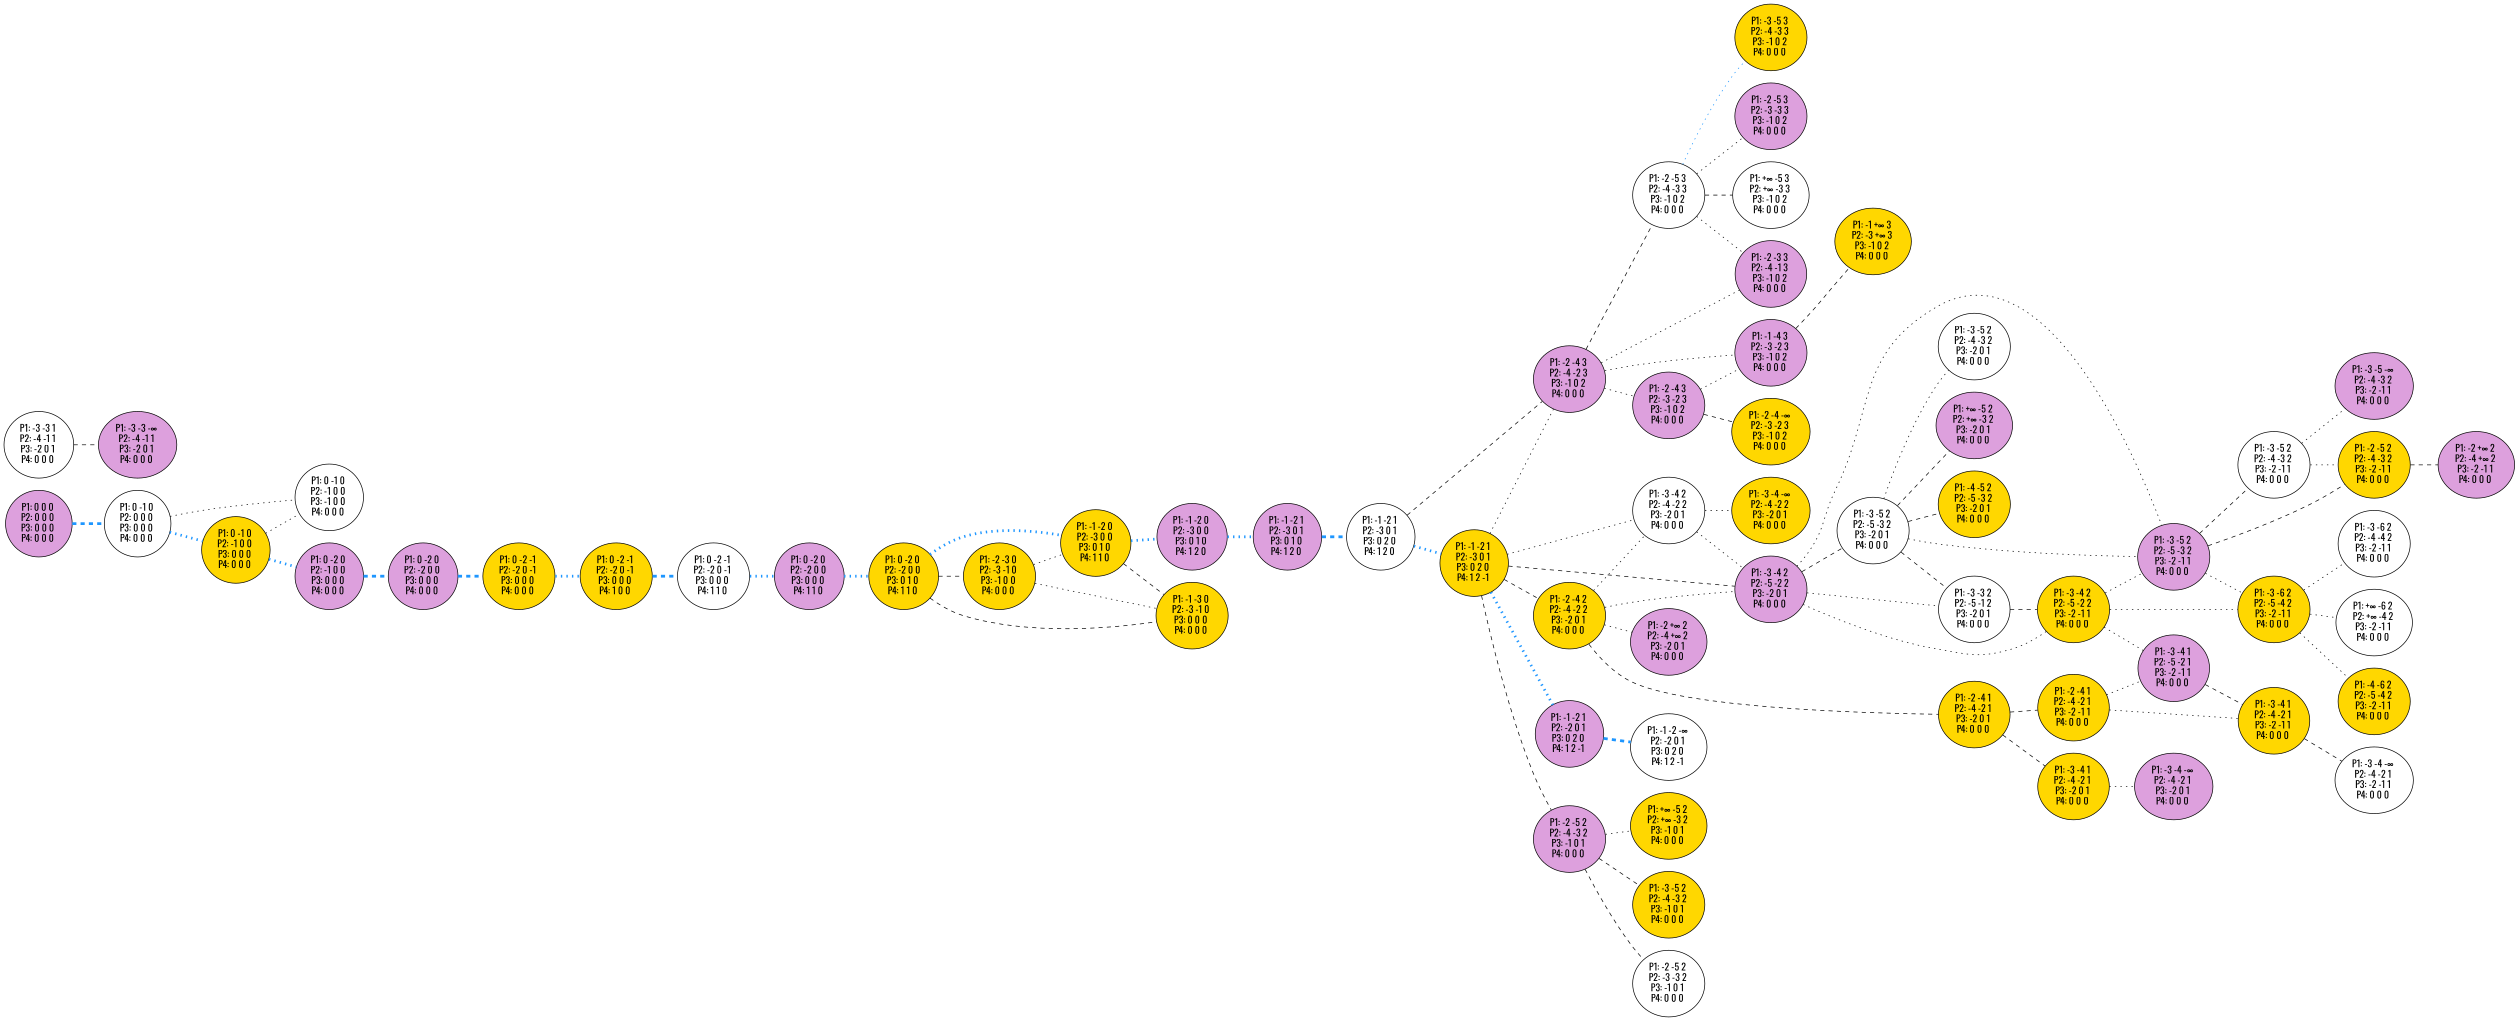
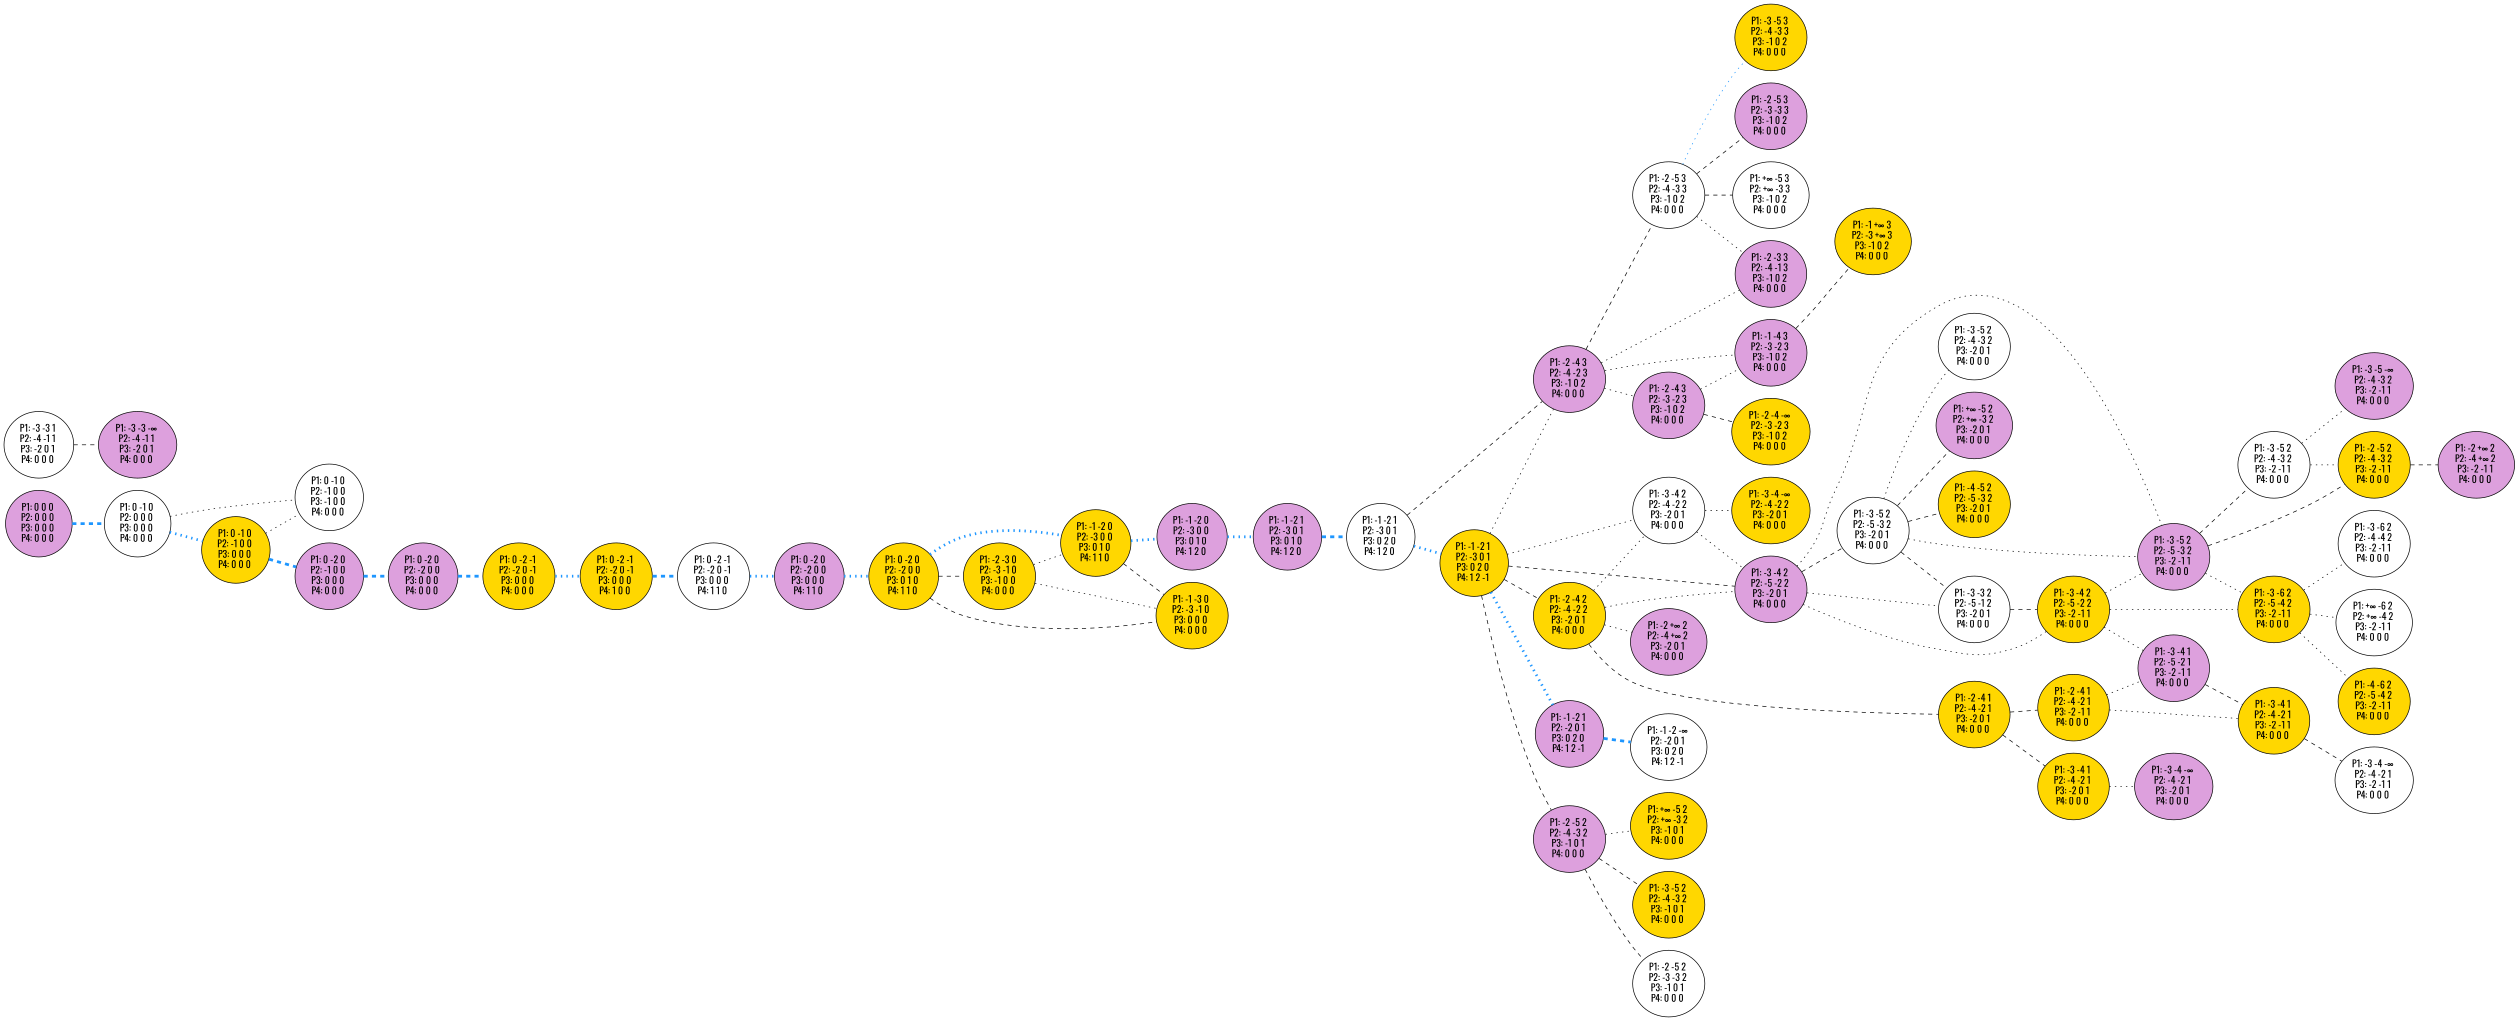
  graph {
    color=black
    fontname=Oswald
    rankdir=LR
    node [fillcolor=gold fontname=Oswald style=filled]
    edge [color=black fontname=Oswald style=dotted]
    n1 [fillcolor=plum label="P1: 0 0 0 \nP2: 0 0 0 \nP3: 0 0 0 \nP4: 0 0 0 \n"]
    n2 [fillcolor=white label="P1: 0 -1 0 \nP2: 0 0 0 \nP3: 0 0 0 \nP4: 0 0 0 \n"]
    n3 [label="P1: 0 -1 0 \nP2: -1 0 0 \nP3: 0 0 0 \nP4: 0 0 0 \n"]
    n4 [fillcolor=white label="P1: 0 -1 0 \nP2: -1 0 0 \nP3: -1 0 0 \nP4: 0 0 0 \n"]
    n5 [fillcolor=plum label="P1: 0 -2 0 \nP2: -1 0 0 \nP3: 0 0 0 \nP4: 0 0 0 \n"]
    n6 [fillcolor=plum label="P1: 0 -2 0 \nP2: -2 0 0 \nP3: 0 0 0 \nP4: 0 0 0 \n"]
    n7 [label="P1: 0 -2 -1 \nP2: -2 0 -1 \nP3: 0 0 0 \nP4: 0 0 0 \n"]
    n8 [label="P1: 0 -2 -1 \nP2: -2 0 -1 \nP3: 0 0 0 \nP4: 1 0 0 \n"]
    n9 [fillcolor=white label="P1: 0 -2 -1 \nP2: -2 0 -1 \nP3: 0 0 0 \nP4: 1 1 0 \n"]
    n10 [fillcolor=plum label="P1: 0 -2 0 \nP2: -2 0 0 \nP3: 0 0 0 \nP4: 1 1 0 \n"]
    n11 [label="P1: 0 -2 0 \nP2: -2 0 0 \nP3: 0 1 0 \nP4: 1 1 0 \n"]
    n12 [label="P1: -2 -3 0 \nP2: -3 -1 0 \nP3: -1 0 0 \nP4: 0 0 0 \n"]
    n13 [label="P1: -1 -2 0 \nP2: -3 0 0 \nP3: 0 1 0 \nP4: 1 1 0 \n"]
    n14 [label="P1: -1 -3 0 \nP2: -3 -1 0 \nP3: 0 0 0 \nP4: 0 0 0 \n"]
    n15 [fillcolor=plum label="P1: -1 -2 0 \nP2: -3 0 0 \nP3: 0 1 0 \nP4: 1 2 0 \n"]
    n16 [fillcolor=plum label="P1: -1 -2 1 \nP2: -3 0 1 \nP3: 0 1 0 \nP4: 1 2 0 \n"]
    n17 [fillcolor=white label="P1: -1 -2 1 \nP2: -3 0 1 \nP3: 0 2 0 \nP4: 1 2 0 \n"]
    n18 [label="P1: -1 -2 1 \nP2: -3 0 1 \nP3: 0 2 0 \nP4: 1 2 -1 \n"]
    n19 [fillcolor=plum label="P1: -2 -4 3 \nP2: -4 -2 3 \nP3: -1 0 2 \nP4: 0 0 0 \n"]
    n20 [fillcolor=plum label="P1: -1 -2 1 \nP2: -2 0 1 \nP3: 0 2 0 \nP4: 1 2 -1 \n"]
    n21 [fillcolor=plum label="P1: -2 -5 2 \nP2: -4 -3 2 \nP3: -1 0 1 \nP4: 0 0 0 \n"]
    n22 [label="P1: -2 -4 2 \nP2: -4 -2 2 \nP3: -2 0 1 \nP4: 0 0 0 \n"]
    n23 [fillcolor=white label="P1: -3 -4 2 \nP2: -4 -2 2 \nP3: -2 0 1 \nP4: 0 0 0 \n"]
    n24 [fillcolor=plum label="P1: -3 -4 2 \nP2: -5 -2 2 \nP3: -2 0 1 \nP4: 0 0 0 \n"]
    n25 [fillcolor=plum label="P1: -2 -4 3 \nP2: -3 -2 3 \nP3: -1 0 2 \nP4: 0 0 0 \n"]
    n26 [fillcolor=plum label="P1: -1 -4 3 \nP2: -3 -2 3 \nP3: -1 0 2 \nP4: 0 0 0 \n"]
    n27 [fillcolor=white label="P1: -2 -5 3 \nP2: -4 -3 3 \nP3: -1 0 2 \nP4: 0 0 0 \n"]
    n28 [fillcolor=plum label="P1: -2 -3 3 \nP2: -4 -1 3 \nP3: -1 0 2 \nP4: 0 0 0 \n"]
    n29 [fillcolor=white label="P1: -1 -2 -∞ \nP2: -2 0 1 \nP3: 0 2 0 \nP4: 1 2 -1 \n"]
    n30 [label="P1: +∞ -5 2 \nP2: +∞ -3 2 \nP3: -1 0 1 \nP4: 0 0 0 \n"]
    n31 [label="P1: -3 -5 2 \nP2: -4 -3 2 \nP3: -1 0 1 \nP4: 0 0 0 \n"]
    n32 [fillcolor=white label="P1: -2 -5 2 \nP2: -3 -3 2 \nP3: -1 0 1 \nP4: 0 0 0 \n"]
    n33 [fillcolor=plum label="P1: -2 +∞ 2 \nP2: -4 +∞ 2 \nP3: -2 0 1 \nP4: 0 0 0 \n"]
    n34 [label="P1: -2 -4 1 \nP2: -4 -2 1 \nP3: -2 0 1 \nP4: 0 0 0 \n"]
    n35 [label="P1: -3 -4 -∞ \nP2: -4 -2 2 \nP3: -2 0 1 \nP4: 0 0 0 \n"]
    n36 [fillcolor=white label="P1: -3 -5 2 \nP2: -5 -3 2 \nP3: -2 0 1 \nP4: 0 0 0 \n"]
    n37 [fillcolor=white label="P1: -3 -3 2 \nP2: -5 -1 2 \nP3: -2 0 1 \nP4: 0 0 0 \n"]
    n38 [label="P1: -3 -4 2 \nP2: -5 -2 2 \nP3: -2 -1 1 \nP4: 0 0 0 \n"]
    n39 [fillcolor=plum label="P1: -3 -5 2 \nP2: -5 -3 2 \nP3: -2 -1 1 \nP4: 0 0 0 \n"]
    n40 [label="P1: -2 -4 -∞ \nP2: -3 -2 3 \nP3: -1 0 2 \nP4: 0 0 0 \n"]
    n41 [label="P1: -1 +∞ 3 \nP2: -3 +∞ 3 \nP3: -1 0 2 \nP4: 0 0 0 \n"]
    n42 [fillcolor=white label="P1: +∞ -5 3 \nP2: +∞ -3 3 \nP3: -1 0 2 \nP4: 0 0 0 \n"]
    n43 [label="P1: -3 -5 3 \nP2: -4 -3 3 \nP3: -1 0 2 \nP4: 0 0 0 \n"]
    n44 [fillcolor=plum label="P1: -2 -5 3 \nP2: -3 -3 3 \nP3: -1 0 2 \nP4: 0 0 0 \n"]
    n45 [label="P1: -2 -4 1 \nP2: -4 -2 1 \nP3: -2 -1 1 \nP4: 0 0 0 \n"]
    n46 [label="P1: -3 -4 1 \nP2: -4 -2 1 \nP3: -2 0 1 \nP4: 0 0 0 \n"]
    n47 [fillcolor=plum label="P1: +∞ -5 2 \nP2: +∞ -3 2 \nP3: -2 0 1 \nP4: 0 0 0 \n"]
    n48 [label="P1: -4 -5 2 \nP2: -5 -3 2 \nP3: -2 0 1 \nP4: 0 0 0 \n"]
    n49 [fillcolor=white label="P1: -3 -5 2 \nP2: -4 -3 2 \nP3: -2 0 1 \nP4: 0 0 0 \n"]
    n50 [label="P1: -3 -6 2 \nP2: -5 -4 2 \nP3: -2 -1 1 \nP4: 0 0 0 \n"]
    n51 [fillcolor=plum label="P1: -3 -4 1 \nP2: -5 -2 1 \nP3: -2 -1 1 \nP4: 0 0 0 \n"]
    n52 [fillcolor=white label="P1: -3 -5 2 \nP2: -4 -3 2 \nP3: -2 -1 1 \nP4: 0 0 0 \n"]
    n53 [label="P1: -2 -5 2 \nP2: -4 -3 2 \nP3: -2 -1 1 \nP4: 0 0 0 \n"]
    n54 [label="P1: -3 -4 1 \nP2: -4 -2 1 \nP3: -2 -1 1 \nP4: 0 0 0 \n"]
    n55 [fillcolor=plum label="P1: -3 -4 -∞ \nP2: -4 -2 1 \nP3: -2 0 1 \nP4: 0 0 0 \n"]
    n56 [fillcolor=white label="P1: +∞ -6 2 \nP2: +∞ -4 2 \nP3: -2 -1 1 \nP4: 0 0 0 \n"]
    n57 [label="P1: -4 -6 2 \nP2: -5 -4 2 \nP3: -2 -1 1 \nP4: 0 0 0 \n"]
    n58 [fillcolor=white label="P1: -3 -6 2 \nP2: -4 -4 2 \nP3: -2 -1 1 \nP4: 0 0 0 \n"]
    n59 [fillcolor=plum label="P1: -3 -5 -∞ \nP2: -4 -3 2 \nP3: -2 -1 1 \nP4: 0 0 0 \n"]
    n60 [fillcolor=plum label="P1: -2 +∞ 2 \nP2: -4 +∞ 2 \nP3: -2 -1 1 \nP4: 0 0 0 \n"]
    n61 [fillcolor=white label="P1: -3 -4 -∞ \nP2: -4 -2 1 \nP3: -2 -1 1 \nP4: 0 0 0 \n"]
    n62 [fillcolor=white label="P1: -3 -3 1 \nP2: -4 -1 1 \nP3: -2 0 1 \nP4: 0 0 0 \n"]
    n63 [fillcolor=plum label="P1: -3 -3 -∞ \nP2: -4 -1 1 \nP3: -2 0 1 \nP4: 0 0 0 \n"]
    n1 -- n2 [color="#1E96FF" penwidth=4.0 style=dashed]
    n2 -- n3 [color="#1E96FF" penwidth=4.0]
    n2 -- n4
    n3 -- n4
-   n3 -- n5 [color="#1E96FF" penwidth=4.0]
+   n3 -- n5 [color="#1E96FF" penwidth=4.0 style=dashed]
    n5 -- n6 [color="#1E96FF" penwidth=4.0 style=dashed]
    n6 -- n7 [color="#1E96FF" penwidth=4.0 style=dashed]
    n7 -- n8 [color="#1E96FF" penwidth=4.0]
    n8 -- n9 [color="#1E96FF" penwidth=4.0 style=dashed]
    n9 -- n10 [color="#1E96FF" penwidth=4.0]
    n10 -- n11 [color="#1E96FF" penwidth=4.0]
    n11 -- n12 [style=dashed]
    n11 -- n13 [color="#1E96FF" penwidth=4.0]
    n11 -- n14 [style=dashed]
    n12 -- n13
    n12 -- n14
    n13 -- n14 [style=dashed]
    n13 -- n15 [color="#1E96FF" penwidth=4.0]
    n15 -- n16 [color="#1E96FF" penwidth=4.0]
    n16 -- n17 [color="#1E96FF" penwidth=4.0 style=dashed]
    n17 -- n18 [color="#1E96FF" penwidth=4.0]
    n17 -- n19 [style=dashed]
    n18 -- n19
    n18 -- n20 [color="#1E96FF" penwidth=4.0]
    n18 -- n21 [style=dashed]
    n18 -- n22 [style=dashed]
    n18 -- n23
    n18 -- n24 [style=dashed]
    n19 -- n25
    n19 -- n26
    n19 -- n27 [style=dashed]
    n19 -- n28
    n20 -- n29 [color="#1E96FF" penwidth=4.0 style=dashed]
    n21 -- n30
    n21 -- n31 [style=dashed]
    n21 -- n32 [style=dashed]
    n22 -- n23
    n22 -- n24
    n22 -- n33
    n22 -- n34 [style=dashed]
    n23 -- n24
    n23 -- n35
    n24 -- n36 [style=dashed]
    n24 -- n37
    n24 -- n38
    n24 -- n39
    n25 -- n26
    n25 -- n40 [style=dashed]
    n26 -- n41 [style=dashed]
    n27 -- n28
    n27 -- n42 [style=dashed]
    n27 -- n43 [color="#1E96FF"]
-   n27 -- n44
+   n27 -- n44 [style=dashed]
    n34 -- n45 [style=dashed]
    n34 -- n46 [style=dashed]
    n36 -- n37 [style=dashed]
    n36 -- n39
    n36 -- n47 [style=dashed]
    n36 -- n48 [style=dashed]
    n36 -- n49
    n37 -- n38 [style=dashed]
    n38 -- n39
    n38 -- n50
    n38 -- n51
    n39 -- n50
    n39 -- n52 [style=dashed]
    n39 -- n53 [style=dashed]
    n45 -- n51
    n45 -- n54
    n46 -- n55
    n50 -- n56
    n50 -- n57
    n50 -- n58
    n51 -- n54 [style=dashed]
    n52 -- n53
    n52 -- n59
    n53 -- n60 [style=dashed]
    n54 -- n61 [style=dashed]
    n62 -- n63 [style=dashed]
  }
